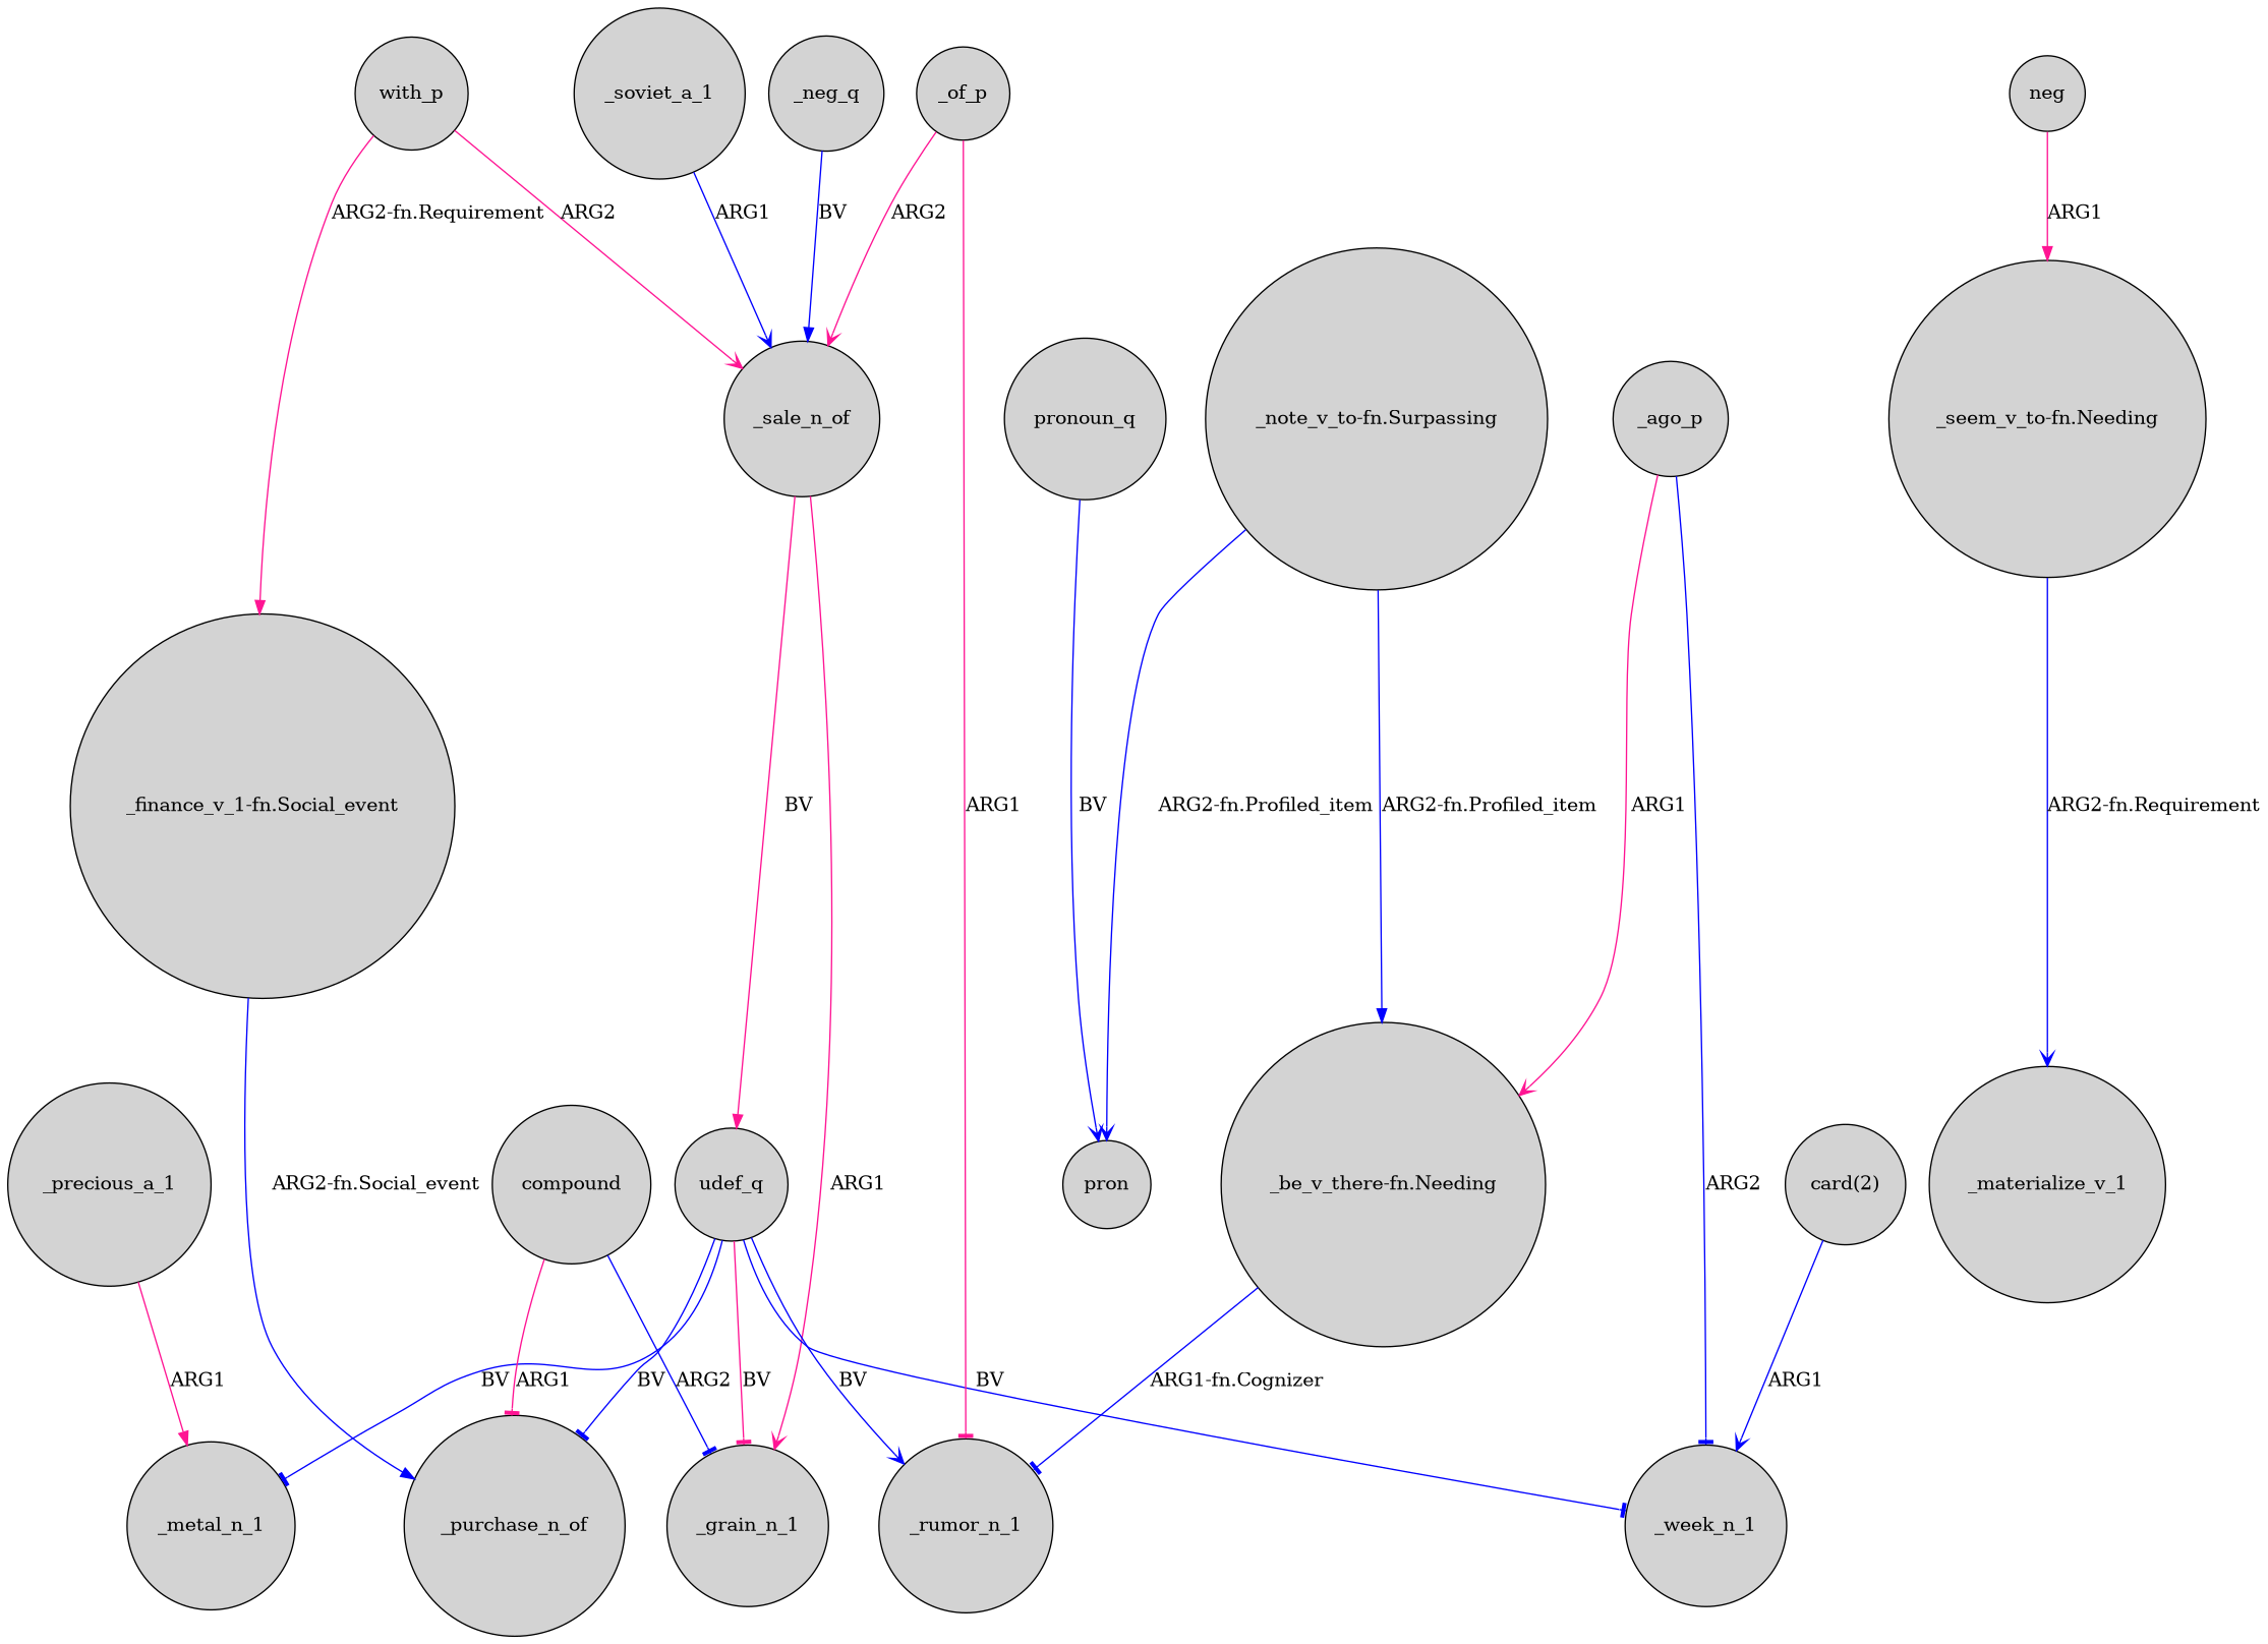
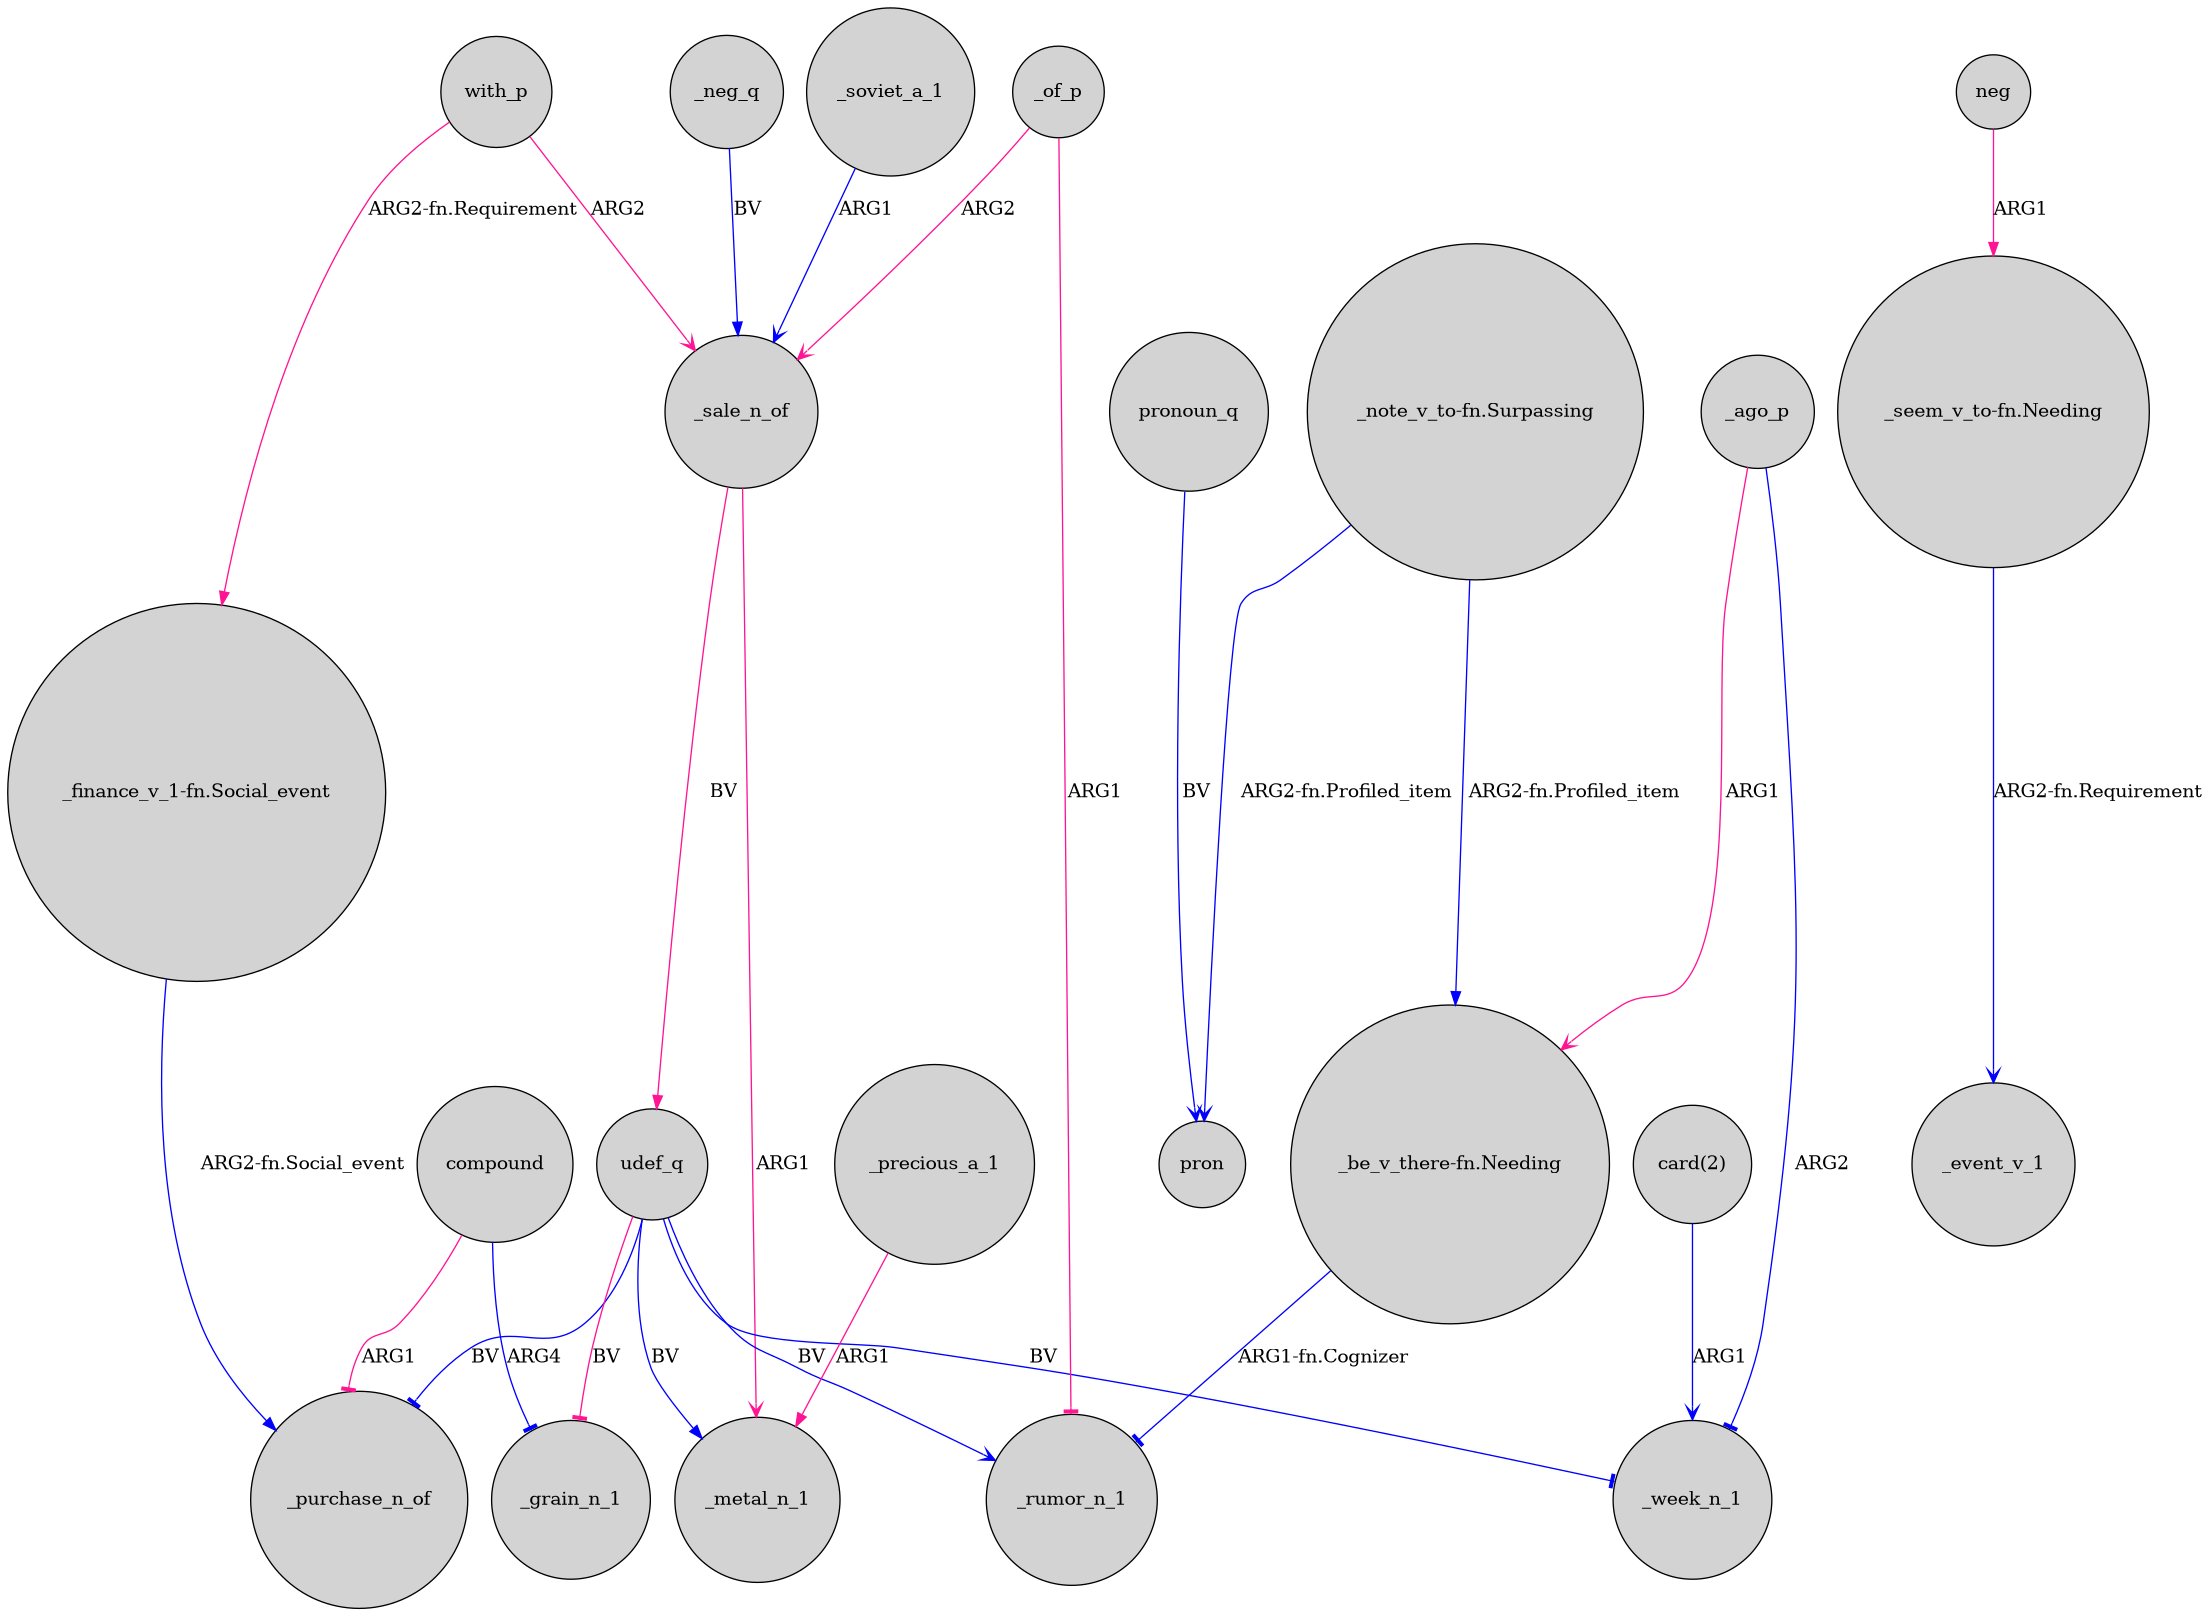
  digraph {
    node [shape=circle style=filled]
    edge [arrowhead=vee color=blue]
    _soviet_a_1
    _sale_n_of
    _metal_n_1
    udef_q
    compound
    _purchase_n_of
    _grain_n_1
    _ago_p
    "_be_v_there-fn.Needing"
    _week_n_1
    _rumor_n_1
    "_seem_v_to-fn.Needing"
-   _materialize_v_1
+   _materialize_v_1 [label=_event_v_1]
    _precious_a_1
    _of_p
    with_p
    "_finance_v_1-fn.Social_event"
    pronoun_q
    pron
    "_note_v_to-fn.Surpassing"
    neg
    "card(2)"
    n23 [label=_neg_q]
    _soviet_a_1 -> _sale_n_of [label=ARG1]
-   _sale_n_of -> _grain_n_1 [color=deeppink label=ARG1]
+   _sale_n_of -> _metal_n_1 [color=deeppink label=ARG1]
    _sale_n_of -> udef_q [arrowhead=normal color=deeppink label=BV]
-   udef_q -> _metal_n_1 [arrowhead=tee label=BV]
+   udef_q -> _metal_n_1 [arrowhead=normal label=BV]
    udef_q -> _purchase_n_of [arrowhead=tee label=BV]
    udef_q -> _grain_n_1 [arrowhead=tee color=deeppink label=BV]
    udef_q -> _week_n_1 [arrowhead=tee label=BV]
    udef_q -> _rumor_n_1 [label=BV]
    compound -> _purchase_n_of [arrowhead=tee color=deeppink label=ARG1]
-   compound -> _grain_n_1 [arrowhead=tee label=ARG2]
+   compound -> _grain_n_1 [arrowhead=tee label=ARG4]
    _ago_p -> "_be_v_there-fn.Needing" [color=deeppink label=ARG1]
    _ago_p -> _week_n_1 [arrowhead=tee label=ARG2]
    "_be_v_there-fn.Needing" -> _rumor_n_1 [arrowhead=tee label="ARG1-fn.Cognizer"]
    "_seem_v_to-fn.Needing" -> _materialize_v_1 [label="ARG2-fn.Requirement"]
    _precious_a_1 -> _metal_n_1 [arrowhead=normal color=deeppink label=ARG1]
    _of_p -> _sale_n_of [color=deeppink label=ARG2]
    _of_p -> _rumor_n_1 [arrowhead=tee color=deeppink label=ARG1]
    with_p -> _sale_n_of [color=deeppink label=ARG2]
    with_p -> "_finance_v_1-fn.Social_event" [arrowhead=normal color=deeppink label="ARG2-fn.Requirement"]
    "_finance_v_1-fn.Social_event" -> _purchase_n_of [arrowhead=normal label="ARG2-fn.Social_event"]
    pronoun_q -> pron [label=BV]
    "_note_v_to-fn.Surpassing" -> "_be_v_there-fn.Needing" [arrowhead=normal label="ARG2-fn.Profiled_item"]
    "_note_v_to-fn.Surpassing" -> pron [label="ARG2-fn.Profiled_item"]
    neg -> "_seem_v_to-fn.Needing" [arrowhead=normal color=deeppink label=ARG1]
    "card(2)" -> _week_n_1 [label=ARG1]
    n23 -> _sale_n_of [arrowhead=normal label=BV]
  }
